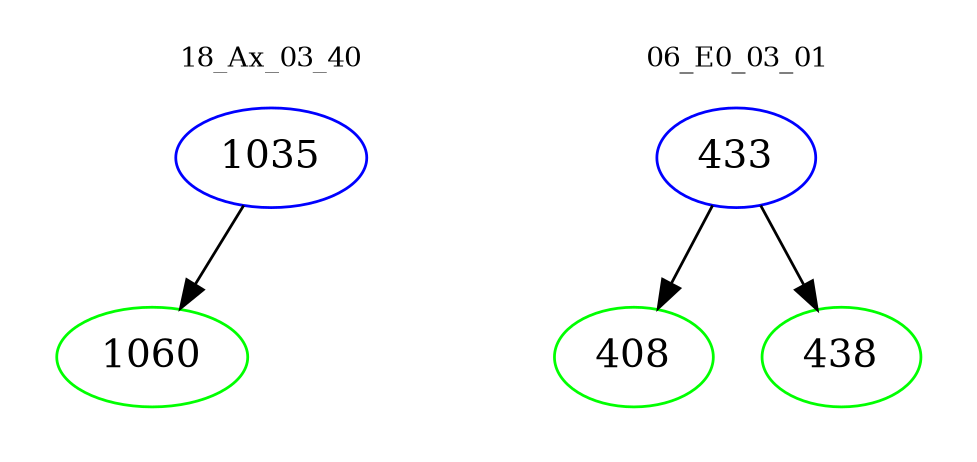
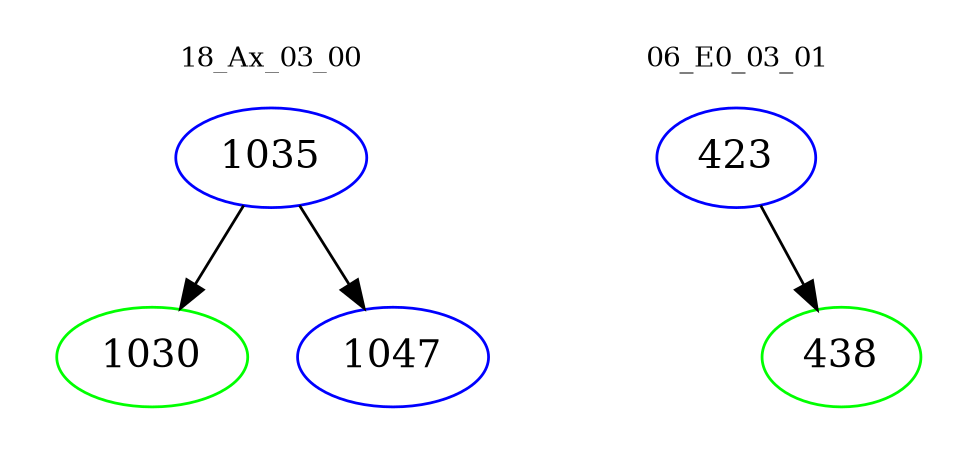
  digraph {
    node [color=blue]
    edge [color=black]
    n1 [label=1035]
-   n2 [color=green label=1060]
-   n4 [label=433]
-   n5 [color=green label=408]
+   n2 [color=green label=1030]
+   n3 [label=1047]
+   n4 [label=423]
    n6 [color=green label=438]
    subgraph cluster_1 {
      color=white
      fontsize=10
-     label="18_Ax_03_40"
+     label="18_Ax_03_00"
      n1
      n2
+     n3
    }
    subgraph cluster_2 {
      color=white
      fontsize=10
      label="06_E0_03_01"
      n4
-     n5
      n6
    }
    n1 -> n2
-   n4 -> n5
+   n1 -> n3
    n4 -> n6
  }
